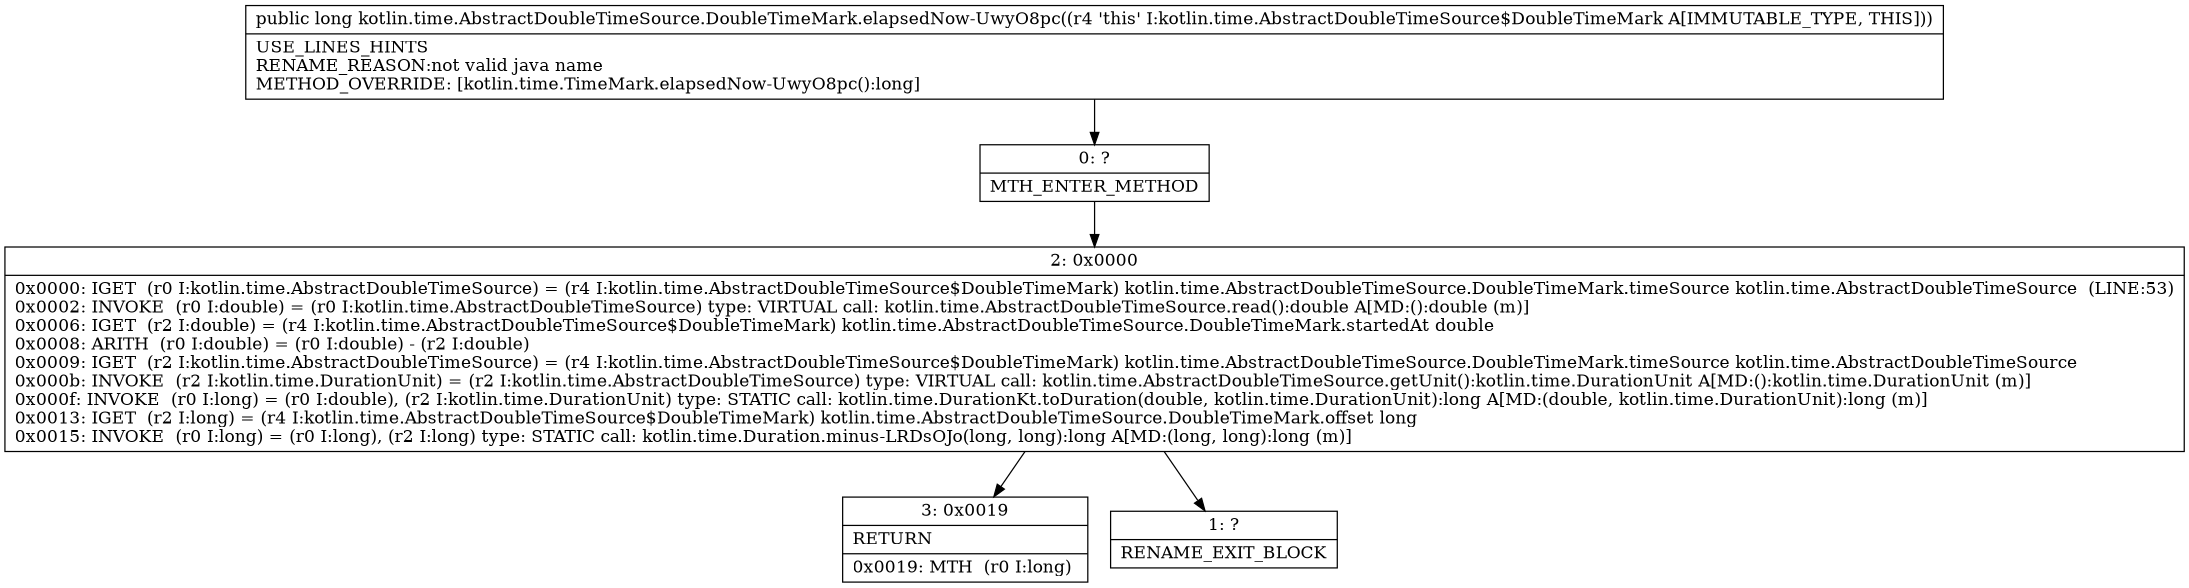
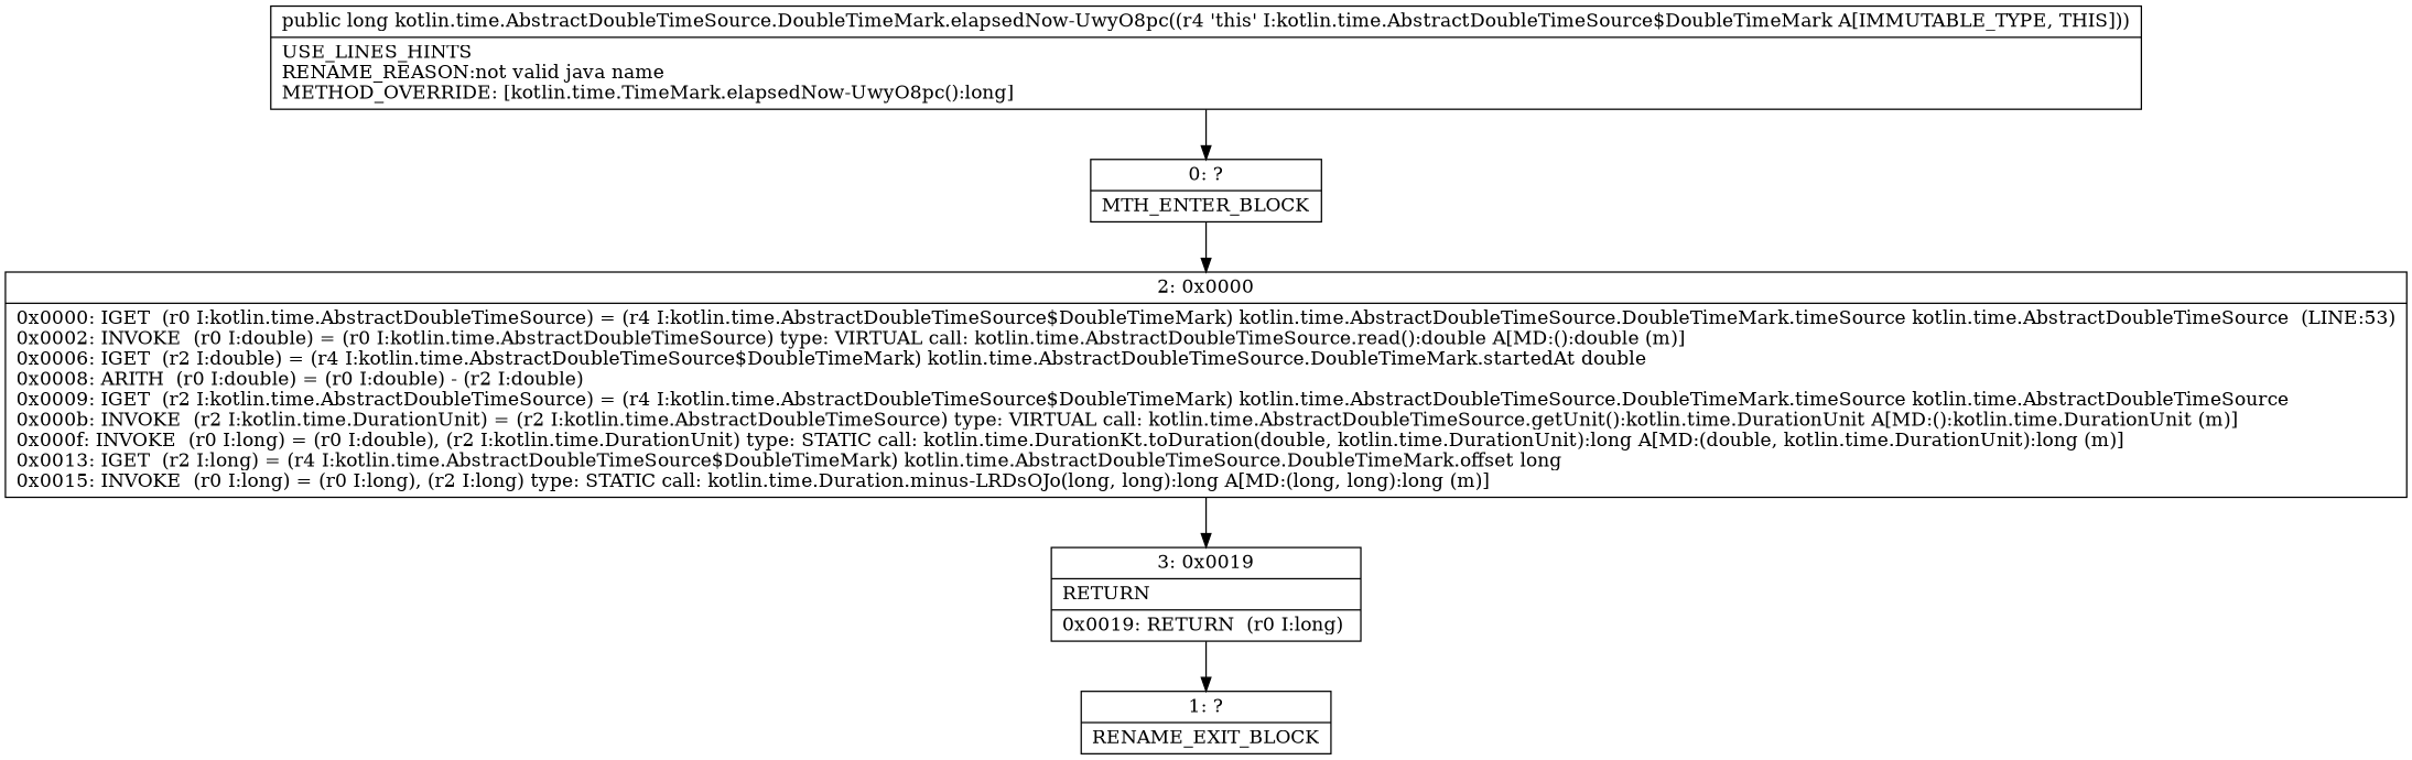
  digraph {
    node [shape=record]
-   n1 [label="{0\:\ ?|MTH_ENTER_METHOD\l}"]
+   n1 [label="{0\:\ ?|MTH_ENTER_BLOCK\l}"]
    n2 [label="{2\:\ 0x0000|0x0000: IGET  (r0 I:kotlin.time.AbstractDoubleTimeSource) = (r4 I:kotlin.time.AbstractDoubleTimeSource$DoubleTimeMark) kotlin.time.AbstractDoubleTimeSource.DoubleTimeMark.timeSource kotlin.time.AbstractDoubleTimeSource  (LINE:53)\l0x0002: INVOKE  (r0 I:double) = (r0 I:kotlin.time.AbstractDoubleTimeSource) type: VIRTUAL call: kotlin.time.AbstractDoubleTimeSource.read():double A[MD:():double (m)]\l0x0006: IGET  (r2 I:double) = (r4 I:kotlin.time.AbstractDoubleTimeSource$DoubleTimeMark) kotlin.time.AbstractDoubleTimeSource.DoubleTimeMark.startedAt double \l0x0008: ARITH  (r0 I:double) = (r0 I:double) \- (r2 I:double) \l0x0009: IGET  (r2 I:kotlin.time.AbstractDoubleTimeSource) = (r4 I:kotlin.time.AbstractDoubleTimeSource$DoubleTimeMark) kotlin.time.AbstractDoubleTimeSource.DoubleTimeMark.timeSource kotlin.time.AbstractDoubleTimeSource \l0x000b: INVOKE  (r2 I:kotlin.time.DurationUnit) = (r2 I:kotlin.time.AbstractDoubleTimeSource) type: VIRTUAL call: kotlin.time.AbstractDoubleTimeSource.getUnit():kotlin.time.DurationUnit A[MD:():kotlin.time.DurationUnit (m)]\l0x000f: INVOKE  (r0 I:long) = (r0 I:double), (r2 I:kotlin.time.DurationUnit) type: STATIC call: kotlin.time.DurationKt.toDuration(double, kotlin.time.DurationUnit):long A[MD:(double, kotlin.time.DurationUnit):long (m)]\l0x0013: IGET  (r2 I:long) = (r4 I:kotlin.time.AbstractDoubleTimeSource$DoubleTimeMark) kotlin.time.AbstractDoubleTimeSource.DoubleTimeMark.offset long \l0x0015: INVOKE  (r0 I:long) = (r0 I:long), (r2 I:long) type: STATIC call: kotlin.time.Duration.minus\-LRDsOJo(long, long):long A[MD:(long, long):long (m)]\l}"]
-   n3 [label="{3\:\ 0x0019|RETURN\l|0x0019: MTH  (r0 I:long) \l}"]
+   n3 [label="{3\:\ 0x0019|RETURN\l|0x0019: RETURN  (r0 I:long) \l}"]
    n4 [label="{1\:\ ?|RENAME_EXIT_BLOCK\l}"]
    n5 [label="{public long kotlin.time.AbstractDoubleTimeSource.DoubleTimeMark.elapsedNow\-UwyO8pc((r4 'this' I:kotlin.time.AbstractDoubleTimeSource$DoubleTimeMark A[IMMUTABLE_TYPE, THIS]))  | USE_LINES_HINTS\lRENAME_REASON:not valid java name\lMETHOD_OVERRIDE: [kotlin.time.TimeMark.elapsedNow\-UwyO8pc():long]\l}"]
    n1 -> n2
    n2 -> n3
-   n2 -> n4
+   n3 -> n4
    n5 -> n1
  }
